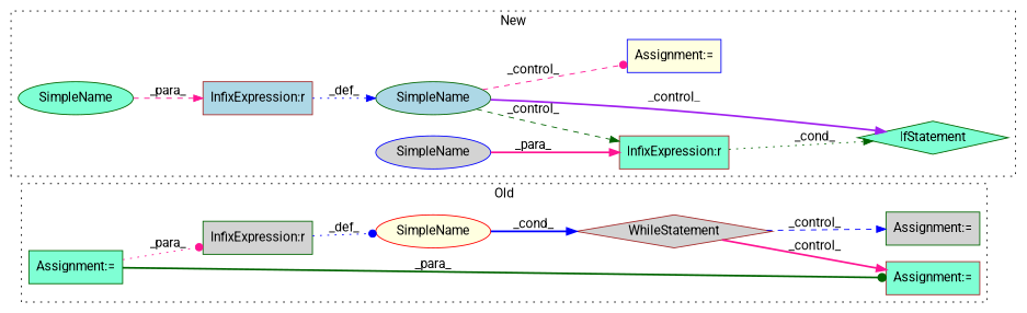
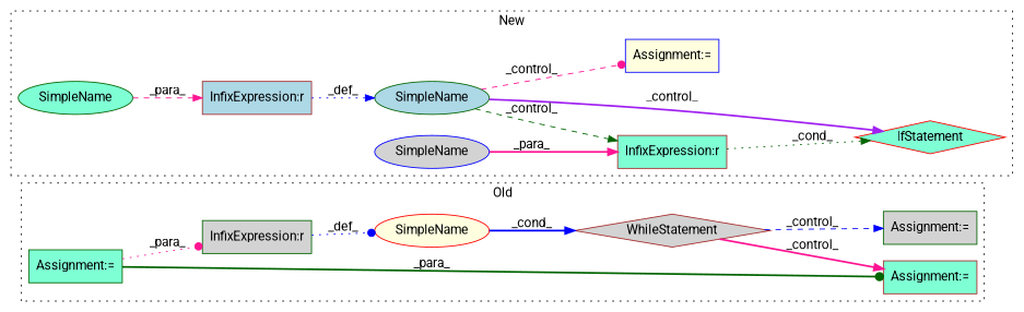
  digraph {
    rankdir=LR
    fontname=Roboto
    node [a=7 l=4 shape=box style=filled fillcolor=aquamarine color=darkgreen fontname=Roboto]
    edge [color=deeppink style=bold arrowhead=normal fontname=Roboto]
    n1 [a=61 l="7,2" label=WhileStatement s="6041,6069" shape=diamond fillcolor=lightgrey color=brown]
    n2 [l=2 label="Assignment:=" s=7254 color=brown]
    n3 [a=42 label=SimpleName shape=ellipse fillcolor=lightyellow color=red l=""]
    n4 [a=27 l=3 label="InfixExpression:r" s=6051 fillcolor=lightgrey]
    n5 [l=1 label="Assignment:=" s=6031]
    n6 [l=2 label="Assignment:=" s=7229 fillcolor=lightgrey]
-   n7 [a=25 l="4,2" label=IfStatement s="6768,6822" shape=diamond]
+   n7 [a=25 l="4,2" label=IfStatement s="6768,6822" shape=diamond color=red]
    n8 [a=27 label="InfixExpression:r" s=6774 color=brown]
    n9 [a=42 label=SimpleName shape=ellipse fillcolor=lightblue l=""]
    n10 [l=2 label="Assignment:=" s=6734 fillcolor=lightyellow color=blue]
    n11 [a=27 label="InfixExpression:r" s=6384 fillcolor=lightblue color=brown]
    n12 [a=42 label=SimpleName s=6778 shape=ellipse fillcolor=lightgrey color=blue]
    n13 [a=42 label=SimpleName s=6388 shape=ellipse]
    subgraph cluster_1 {
      label=Old
      style=dotted
      n1
      n2
      n3
      n4
      n5
      n6
    }
    subgraph cluster_2 {
      label=New
      style=dotted
      n7
      n8
      n9
      n10
      n11
      n12
      n13
    }
    n1 -> n2 [label=_control_]
    n1 -> n6 [label=_control_ color=blue style=dashed]
    n3 -> n1 [label=_cond_ color=blue]
    n4 -> n3 [label=_def_ color=blue style=dotted arrowhead=dot]
    n5 -> n2 [label=_para_ color=darkgreen arrowhead=dot]
    n5 -> n4 [label=_para_ style=dotted arrowhead=dot]
    n8 -> n7 [label=_cond_ color=darkgreen style=dotted]
    n9 -> n7 [label=_control_ color=purple]
    n9 -> n8 [label=_control_ color=darkgreen style=dashed]
    n9 -> n10 [label=_control_ style=dashed arrowhead=dot]
    n11 -> n9 [label=_def_ color=blue style=dotted]
    n12 -> n8 [label=_para_]
    n13 -> n11 [label=_para_ style=dashed]
  }
